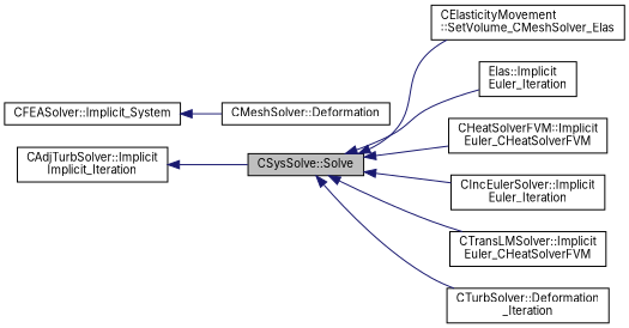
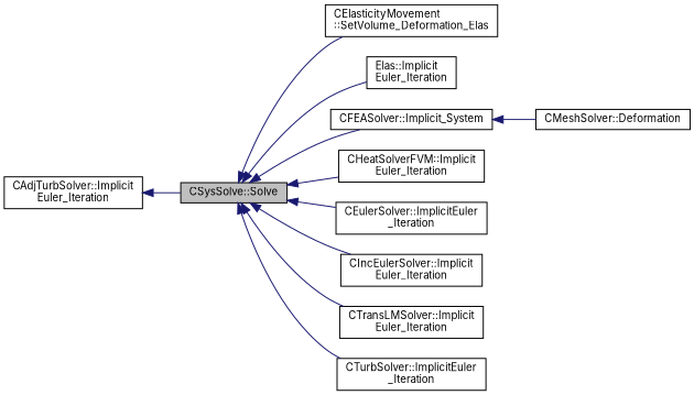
  digraph {
    fontname=Inter
    rankdir=LR
    node [color=black fillcolor=white fontname=Inter fontsize=10 shape=record style=filled]
    edge [color=midnightblue dir=back fontname=Inter fontsize=10 labelfontname=Helvetica labelfontsize=10 style=solid]
    n1 [fillcolor=grey75 fontcolor=black height=0.2 label="CSysSolve::Solve" width=0.4]
-   n2 [height=0.2 label="CElasticityMovement\l::SetVolume_CMeshSolver_Elas" width=0.4]
+   n2 [height=0.2 label="CElasticityMovement\l::SetVolume_Deformation_Elas" width=0.4]
    n3 [height=0.2 label="Elas::Implicit\lEuler_Iteration" width=0.4]
    n4 [height=0.2 label="CFEASolver::Implicit_System" width=0.4]
-   n5 [height=0.2 label="CHeatSolverFVM::Implicit\lEuler_CHeatSolverFVM" width=0.4]
+   n5 [height=0.2 label="CHeatSolverFVM::Implicit\lEuler_Iteration" width=0.4]
+   n6 [height=0.2 label="CEulerSolver::ImplicitEuler\l_Iteration" width=0.4]
    n7 [height=0.2 label="CIncEulerSolver::Implicit\lEuler_Iteration" width=0.4]
-   n8 [height=0.2 label="CTransLMSolver::Implicit\lEuler_CHeatSolverFVM" width=0.4]
-   n9 [height=0.2 label="CTurbSolver::Deformation\l_Iteration" width=0.4]
-   n10 [height=0.2 label="CAdjTurbSolver::Implicit\lImplicit_Iteration" width=0.4]
+   n8 [height=0.2 label="CTransLMSolver::Implicit\lEuler_Iteration" width=0.4]
+   n9 [height=0.2 label="CTurbSolver::ImplicitEuler\l_Iteration" width=0.4]
+   n10 [height=0.2 label="CAdjTurbSolver::Implicit\lEuler_Iteration" width=0.4]
    n11 [height=0.2 label="CMeshSolver::Deformation" width=0.4]
    n1 -> n2
    n1 -> n3
+   n1 -> n4
    n1 -> n5
+   n1 -> n6
    n1 -> n7
    n1 -> n8
    n1 -> n9
    n4 -> n11
    n10 -> n1
  }
